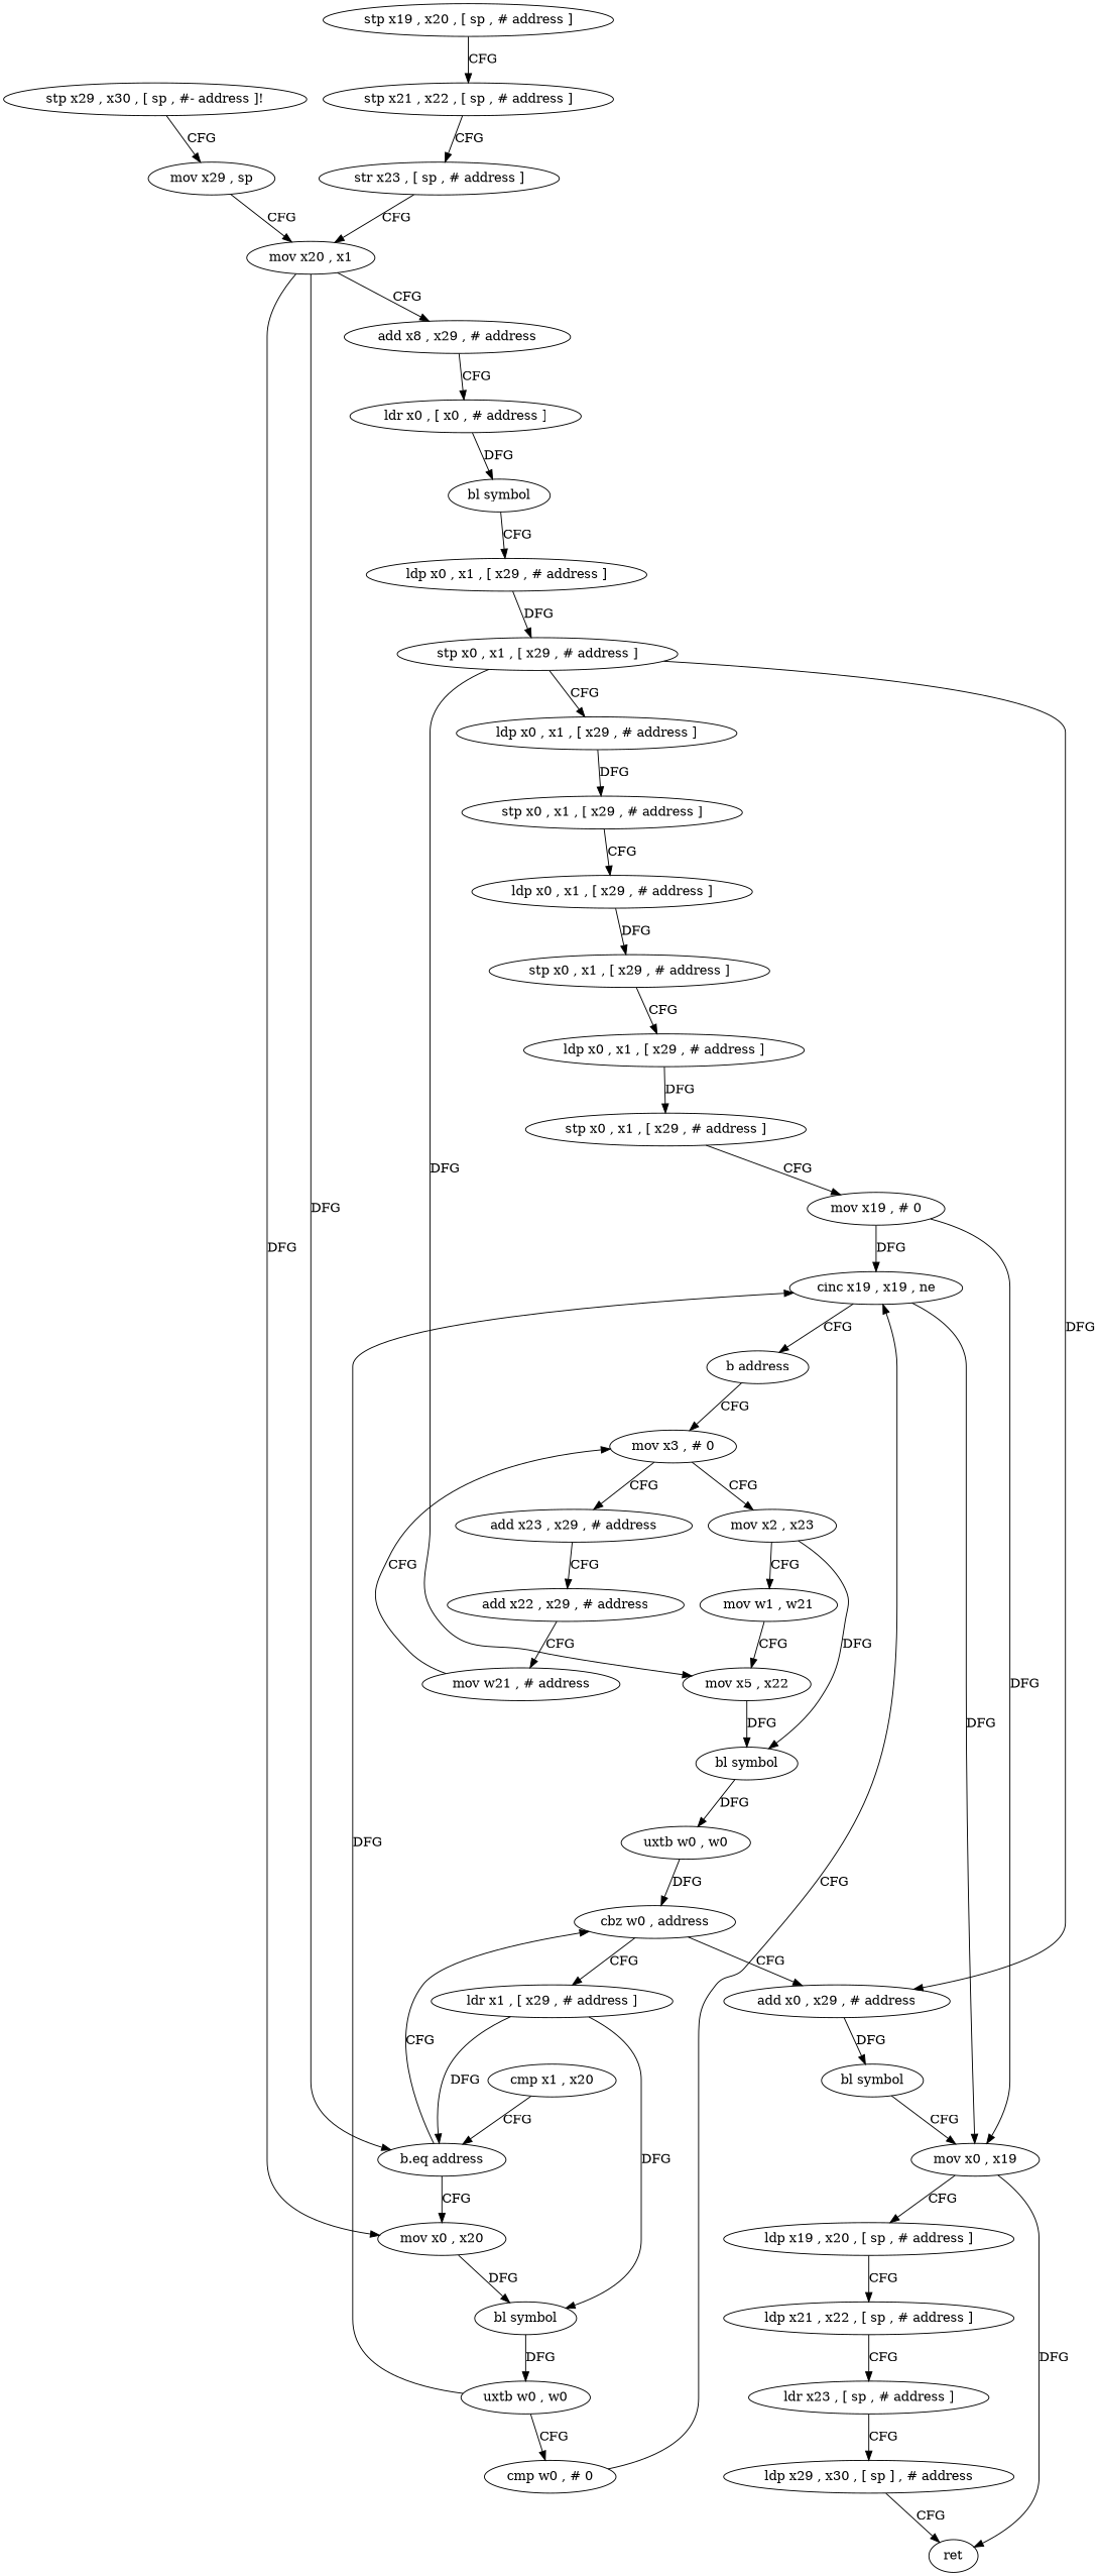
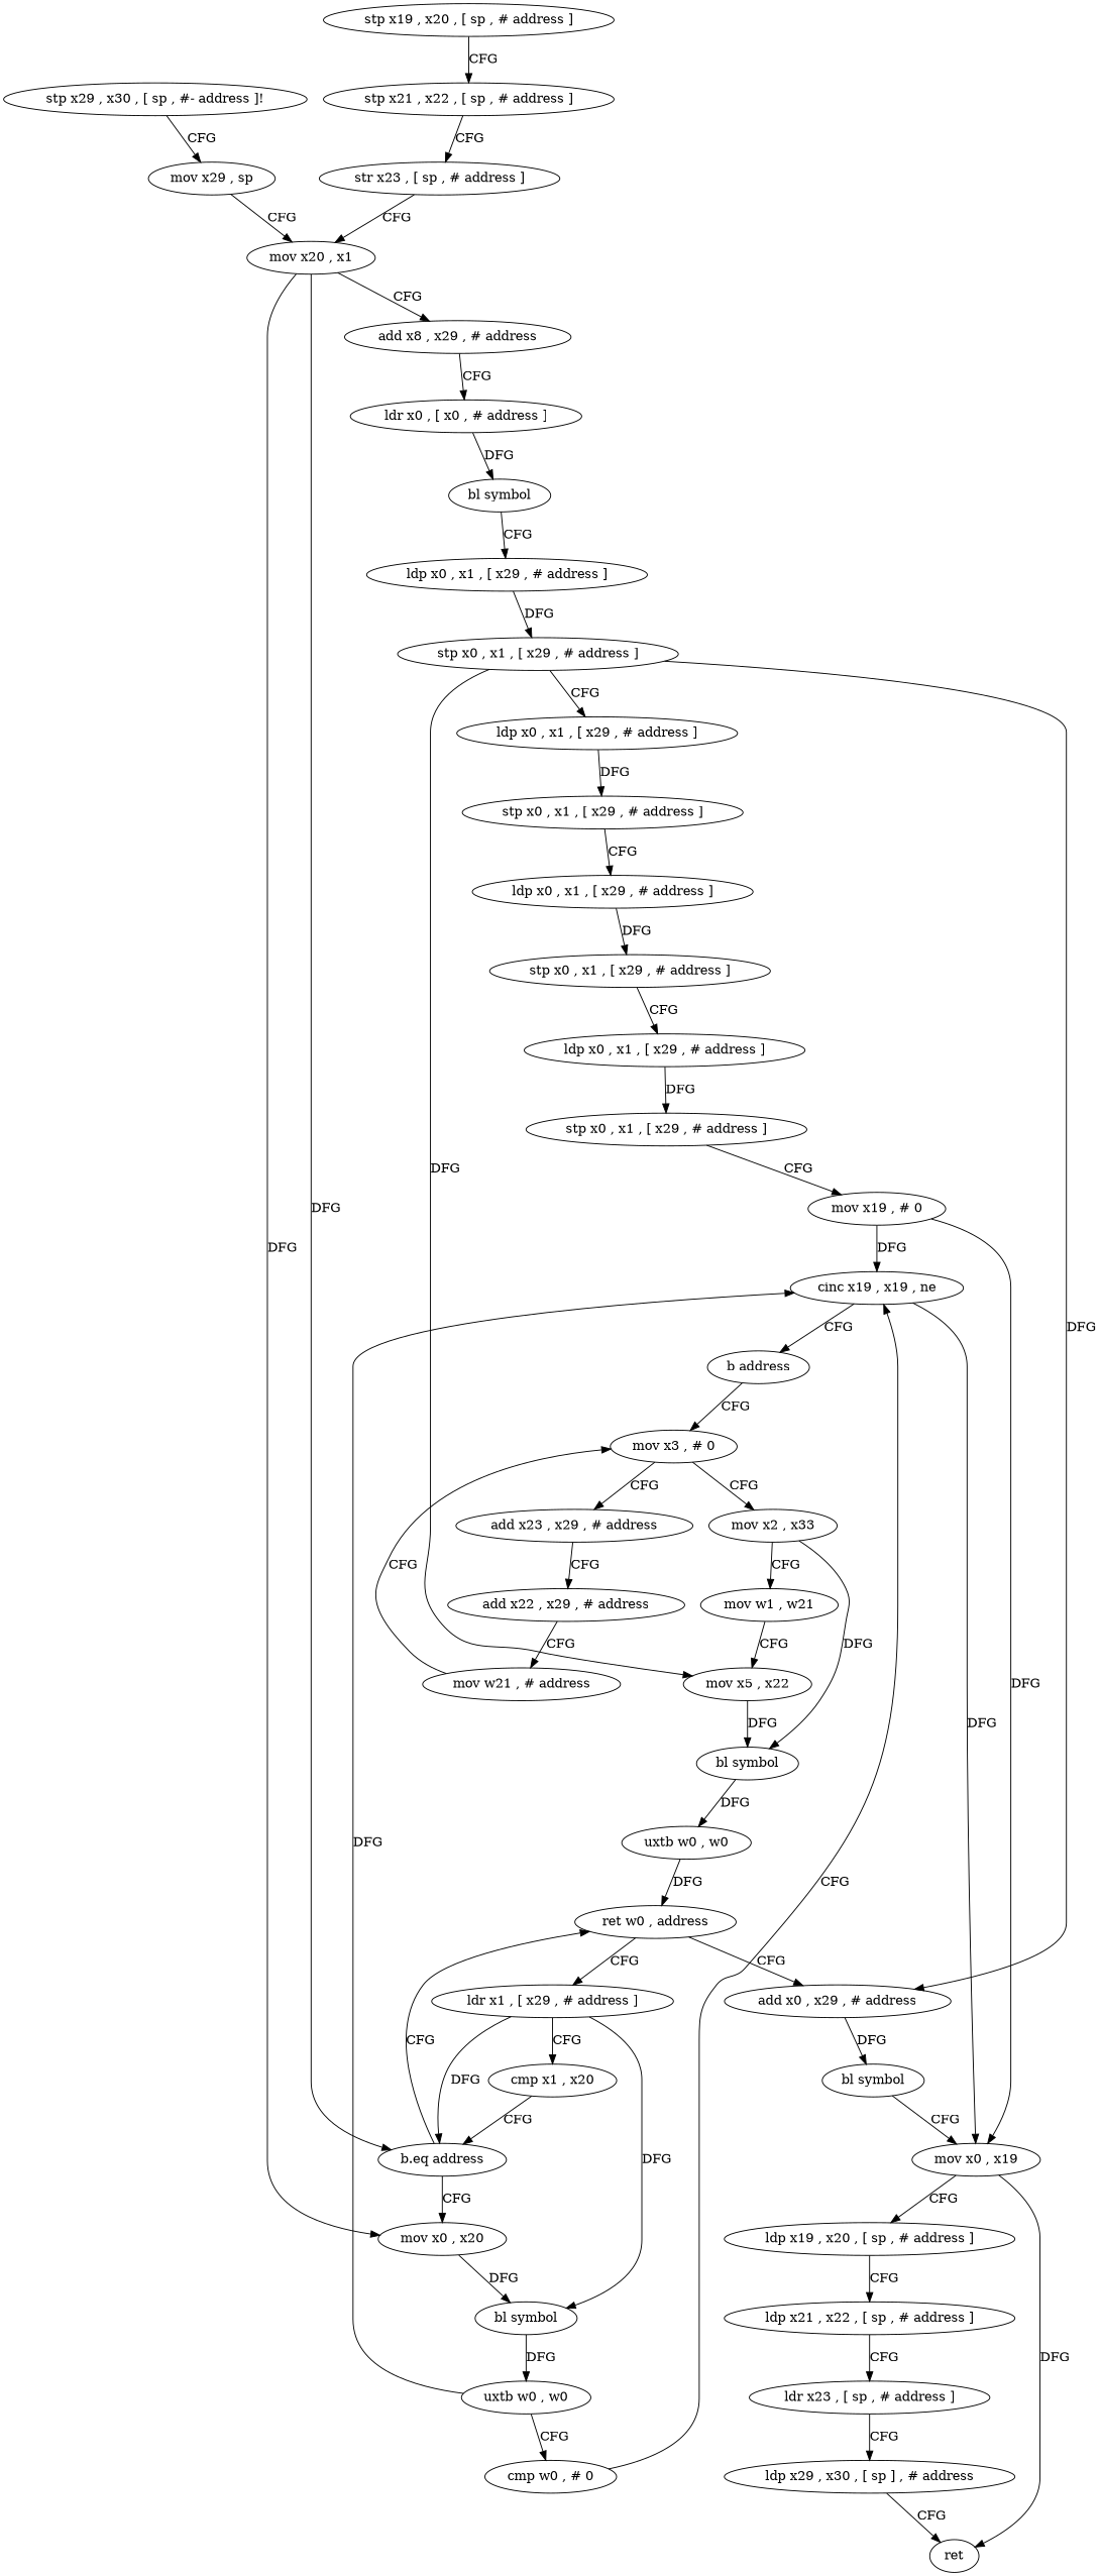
  digraph {
    n1 [label="stp x29 , x30 , [ sp , #- address ]!"]
    n2 [label="mov x29 , sp"]
    n3 [label="mov x20 , x1"]
    n4 [label="stp x19 , x20 , [ sp , # address ]"]
    n5 [label="stp x21 , x22 , [ sp , # address ]"]
    n6 [label="str x23 , [ sp , # address ]"]
    n7 [label="add x8 , x29 , # address"]
    n8 [label="b.eq address"]
    n9 [label="mov x0 , x20"]
    n10 [label="ldr x0 , [ x0 , # address ]"]
-   n11 [label="cbz w0 , address"]
+   n11 [label="ret w0 , address"]
    n12 [label="bl symbol"]
    n13 [label="bl symbol"]
    n14 [label="ldp x0 , x1 , [ x29 , # address ]"]
    n15 [label="stp x0 , x1 , [ x29 , # address ]"]
    n16 [label="ldp x0 , x1 , [ x29 , # address ]"]
    n17 [label="add x0 , x29 , # address"]
    n18 [label="mov x5 , x22"]
    n19 [label="stp x0 , x1 , [ x29 , # address ]"]
    n20 [label="bl symbol"]
    n21 [label="bl symbol"]
    n22 [label="ldp x0 , x1 , [ x29 , # address ]"]
    n23 [label="stp x0 , x1 , [ x29 , # address ]"]
    n24 [label="ldp x0 , x1 , [ x29 , # address ]"]
    n25 [label="stp x0 , x1 , [ x29 , # address ]"]
    n26 [label="mov x19 , # 0"]
    n27 [label="mov x0 , x19"]
    n28 [label="cinc x19 , x19 , ne"]
    n29 [label="add x23 , x29 , # address"]
    n30 [label="add x22 , x29 , # address"]
    n31 [label="ldp x19 , x20 , [ sp , # address ]"]
    n32 [label=ret]
    n33 [label="b address"]
    n34 [label="mov w21 , # address"]
    n35 [label="mov x3 , # 0"]
-   n36 [label="mov x2 , x23"]
+   n36 [label="mov x2 , x33"]
    n37 [label="mov w1 , w21"]
    n38 [label="ldp x21 , x22 , [ sp , # address ]"]
    n39 [label="ldr x23 , [ sp , # address ]"]
    n40 [label="ldp x29 , x30 , [ sp ] , # address"]
    n41 [label="ldr x1 , [ x29 , # address ]"]
    n42 [label="cmp x1 , x20"]
    n43 [label="uxtb w0 , w0"]
    n44 [label="cmp w0 , # 0"]
    n45 [label="uxtb w0 , w0"]
    n1 -> n2 [label=CFG]
    n2 -> n3 [label=CFG]
    n3 -> n7 [label=CFG]
    n3 -> n8 [label=DFG]
    n3 -> n9 [label=DFG]
    n4 -> n5 [label=CFG]
    n5 -> n6 [label=CFG]
    n6 -> n3 [label=CFG]
    n7 -> n10 [label=CFG]
    n8 -> n9 [label=CFG]
    n8 -> n11 [label=CFG]
    n9 -> n12 [label=DFG]
    n10 -> n13 [label=DFG]
    n11 -> n17 [label=CFG]
    n11 -> n41 [label=CFG]
    n12 -> n43 [label=DFG]
    n13 -> n14 [label=CFG]
    n14 -> n15 [label=DFG]
    n15 -> n16 [label=CFG]
    n15 -> n17 [label=DFG]
    n15 -> n18 [label=DFG]
    n16 -> n19 [label=DFG]
    n17 -> n20 [label=DFG]
    n18 -> n21 [label=DFG]
    n19 -> n22 [label=CFG]
    n20 -> n27 [label=CFG]
    n21 -> n45 [label=DFG]
    n22 -> n23 [label=DFG]
    n23 -> n24 [label=CFG]
    n24 -> n25 [label=DFG]
    n25 -> n26 [label=CFG]
    n26 -> n27 [label=DFG]
    n26 -> n28 [label=DFG]
    n27 -> n31 [label=CFG]
    n27 -> n32 [label=DFG]
    n28 -> n27 [label=DFG]
    n28 -> n33 [label=CFG]
    n29 -> n30 [label=CFG]
    n30 -> n34 [label=CFG]
    n31 -> n38 [label=CFG]
    n33 -> n35 [label=CFG]
    n34 -> n35 [label=CFG]
    n35 -> n29 [label=CFG]
    n35 -> n36 [label=CFG]
    n36 -> n21 [label=DFG]
    n36 -> n37 [label=CFG]
    n37 -> n18 [label=CFG]
    n38 -> n39 [label=CFG]
    n39 -> n40 [label=CFG]
    n40 -> n32 [label=CFG]
    n41 -> n8 [label=DFG]
    n41 -> n12 [label=DFG]
+   n41 -> n42 [label=CFG]
    n42 -> n8 [label=CFG]
    n43 -> n28 [label=DFG]
    n43 -> n44 [label=CFG]
    n44 -> n28 [label=CFG]
    n45 -> n11 [label=DFG]
  }
